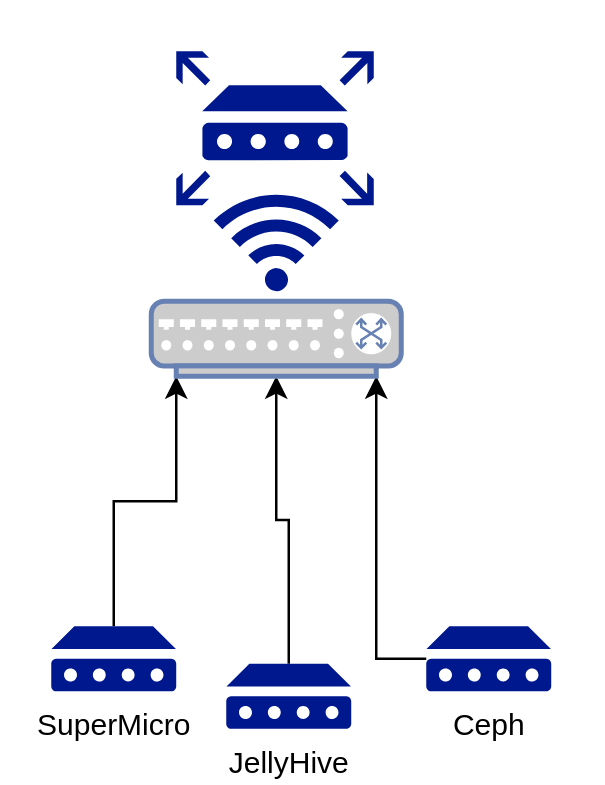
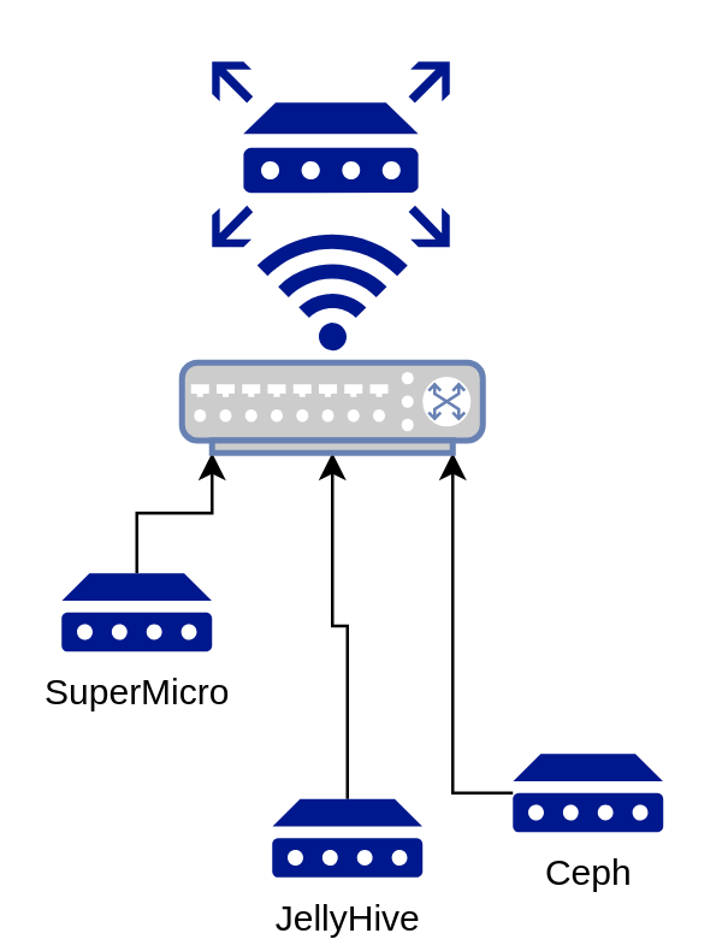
  <mxCell id="0" />
  <mxCell id="1" parent="0" />
  <mxCell id="2" style="edgeStyle=orthogonalEdgeStyle;rounded=0;orthogonalLoop=1;jettySize=auto;html=1;entryX=0.1;entryY=1;entryDx=0;entryDy=0;entryPerimeter=0;" parent="1" source="3" target="8" edge="1"><mxGeometry relative="1" as="geometry" /></mxCell>
- <mxCell id="3" value="SuperMicro" style="sketch=0;aspect=fixed;pointerEvents=1;shadow=0;dashed=0;html=1;strokeColor=none;labelPosition=center;verticalLabelPosition=bottom;verticalAlign=top;align=center;fillColor=#00188D;shape=mxgraph.mscae.enterprise.device" parent="1" vertex="1"><mxGeometry x="20" y="250" width="50" height="26" as="geometry" /></mxCell>
+ <mxCell id="3" value="SuperMicro" style="sketch=0;aspect=fixed;pointerEvents=1;shadow=0;dashed=0;html=1;strokeColor=none;labelPosition=center;verticalLabelPosition=bottom;verticalAlign=top;align=center;fillColor=#00188D;shape=mxgraph.mscae.enterprise.device" parent="1" vertex="1"><mxGeometry x="20" y="190" width="50" height="26" as="geometry" /></mxCell>
  <mxCell id="4" style="edgeStyle=orthogonalEdgeStyle;rounded=0;orthogonalLoop=1;jettySize=auto;html=1;entryX=0.9;entryY=1;entryDx=0;entryDy=0;entryPerimeter=0;" parent="1" source="5" target="8" edge="1"><mxGeometry relative="1" as="geometry" /></mxCell>
  <mxCell id="5" value="Ceph" style="sketch=0;aspect=fixed;pointerEvents=1;shadow=0;dashed=0;html=1;strokeColor=none;labelPosition=center;verticalLabelPosition=bottom;verticalAlign=top;align=center;fillColor=#00188D;shape=mxgraph.mscae.enterprise.device" parent="1" vertex="1"><mxGeometry x="170" y="250" width="50" height="26" as="geometry" /></mxCell>
  <mxCell id="6" style="edgeStyle=orthogonalEdgeStyle;rounded=0;orthogonalLoop=1;jettySize=auto;html=1;entryX=0.5;entryY=1;entryDx=0;entryDy=0;entryPerimeter=0;" parent="1" source="7" target="8" edge="1"><mxGeometry relative="1" as="geometry" /></mxCell>
  <mxCell id="7" value="JellyHive" style="sketch=0;aspect=fixed;pointerEvents=1;shadow=0;dashed=0;html=1;strokeColor=none;labelPosition=center;verticalLabelPosition=bottom;verticalAlign=top;align=center;fillColor=#00188D;shape=mxgraph.mscae.enterprise.device" parent="1" vertex="1"><mxGeometry x="90" y="265" width="50" height="26" as="geometry" /></mxCell>
  <mxCell id="8" value="" style="fontColor=#0066CC;verticalAlign=top;verticalLabelPosition=bottom;labelPosition=center;align=center;html=1;outlineConnect=0;fillColor=#CCCCCC;strokeColor=#6881B3;gradientColor=none;gradientDirection=north;strokeWidth=2;shape=mxgraph.networks.switch;" parent="1" vertex="1"><mxGeometry x="60" y="120" width="100" height="30" as="geometry" /></mxCell>
  <mxCell id="9" value="" style="sketch=0;aspect=fixed;pointerEvents=1;shadow=0;dashed=0;html=1;strokeColor=none;labelPosition=center;verticalLabelPosition=bottom;verticalAlign=top;align=center;fillColor=#00188D;shape=mxgraph.mscae.enterprise.wireless_connection;rotation=-90;" parent="1" vertex="1"><mxGeometry x="89" y="70" width="42" height="50" as="geometry" /></mxCell>
  <mxCell id="10" value="" style="sketch=0;aspect=fixed;pointerEvents=1;shadow=0;dashed=0;html=1;strokeColor=none;labelPosition=center;verticalLabelPosition=bottom;verticalAlign=top;align=center;fillColor=#00188D;shape=mxgraph.mscae.enterprise.router" parent="1" vertex="1"><mxGeometry x="70" y="20" width="79" height="61.62" as="geometry" /></mxCell>
